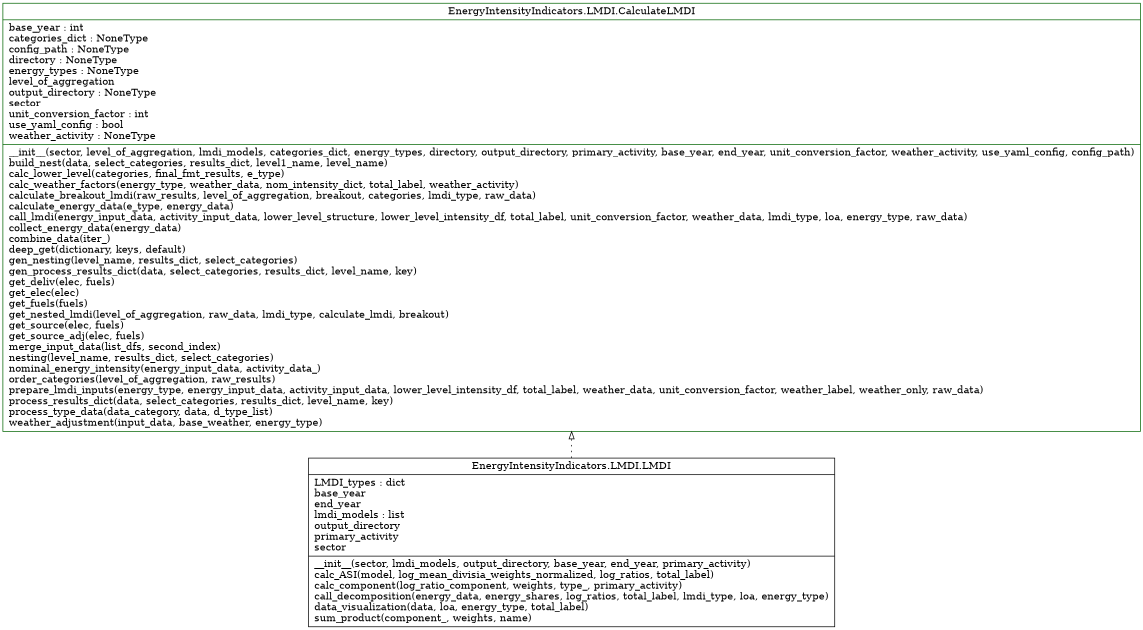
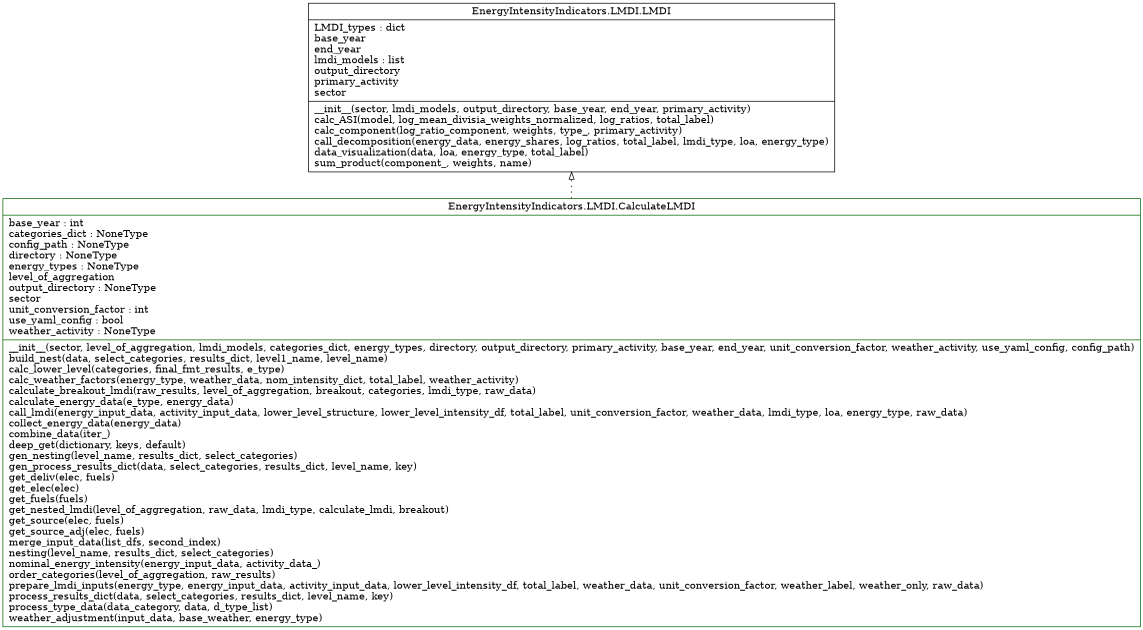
  digraph {
    rankdir=BT
    node [shape=record]
    n1 [label="{EnergyIntensityIndicators.LMDI.CalculateLMDI|base_year : int\lcategories_dict : NoneType\lconfig_path : NoneType\ldirectory : NoneType\lenergy_types : NoneType\llevel_of_aggregation\loutput_directory : NoneType\lsector\lunit_conversion_factor : int\luse_yaml_config : bool\lweather_activity : NoneType\l|__init__(sector, level_of_aggregation, lmdi_models, categories_dict, energy_types, directory, output_directory, primary_activity, base_year, end_year, unit_conversion_factor, weather_activity, use_yaml_config, config_path)\lbuild_nest(data, select_categories, results_dict, level1_name, level_name)\lcalc_lower_level(categories, final_fmt_results, e_type)\lcalc_weather_factors(energy_type, weather_data, nom_intensity_dict, total_label, weather_activity)\lcalculate_breakout_lmdi(raw_results, level_of_aggregation, breakout, categories, lmdi_type, raw_data)\lcalculate_energy_data(e_type, energy_data)\lcall_lmdi(energy_input_data, activity_input_data, lower_level_structure, lower_level_intensity_df, total_label, unit_conversion_factor, weather_data, lmdi_type, loa, energy_type, raw_data)\lcollect_energy_data(energy_data)\lcombine_data(iter_)\ldeep_get(dictionary, keys, default)\lgen_nesting(level_name, results_dict, select_categories)\lgen_process_results_dict(data, select_categories, results_dict, level_name, key)\lget_deliv(elec, fuels)\lget_elec(elec)\lget_fuels(fuels)\lget_nested_lmdi(level_of_aggregation, raw_data, lmdi_type, calculate_lmdi, breakout)\lget_source(elec, fuels)\lget_source_adj(elec, fuels)\lmerge_input_data(list_dfs, second_index)\lnesting(level_name, results_dict, select_categories)\lnominal_energy_intensity(energy_input_data, activity_data_)\lorder_categories(level_of_aggregation, raw_results)\lprepare_lmdi_inputs(energy_type, energy_input_data, activity_input_data, lower_level_intensity_df, total_label, weather_data, unit_conversion_factor, weather_label, weather_only, raw_data)\lprocess_results_dict(data, select_categories, results_dict, level_name, key)\lprocess_type_data(data_category, data, d_type_list)\lweather_adjustment(input_data, base_weather, energy_type)\l}" color=darkgreen]
    n2 [label="{EnergyIntensityIndicators.LMDI.LMDI|LMDI_types : dict\lbase_year\lend_year\llmdi_models : list\loutput_directory\lprimary_activity\lsector\l|__init__(sector, lmdi_models, output_directory, base_year, end_year, primary_activity)\lcalc_ASI(model, log_mean_divisia_weights_normalized, log_ratios, total_label)\lcalc_component(log_ratio_component, weights, type_, primary_activity)\lcall_decomposition(energy_data, energy_shares, log_ratios, total_label, lmdi_type, loa, energy_type)\ldata_visualization(data, loa, energy_type, total_label)\lsum_product(component_, weights, name)\l}" color=black]
-   n2 -> n1 [arrowhead=empty arrowtail=none color=black style=dotted]
+   n1 -> n2 [arrowhead=empty arrowtail=none color=black style=dotted]
  }
